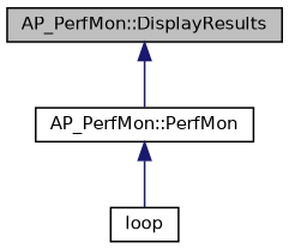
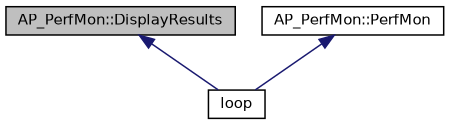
  digraph {
    fontname="DejaVu Sans"
    rankdir=TB
    node [color=black fillcolor=white fontname="DejaVu Sans" fontsize=10 shape=record style=filled]
    edge [color=midnightblue dir=back fontname="DejaVu Sans" fontsize=10 labelfontname=Helvetica labelfontsize=10 style=solid]
    n1 [fillcolor=grey75 fontcolor=black height=0.2 label="AP_PerfMon::DisplayResults" width=0.4]
    n2 [height=0.2 label="AP_PerfMon::PerfMon" width=0.4]
    n3 [height=0.2 label=loop width=0.4]
-   n1 -> n2
+   n1 -> n3
    n2 -> n3
  }
